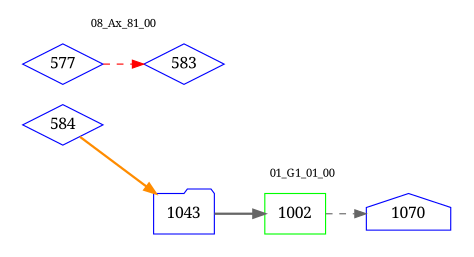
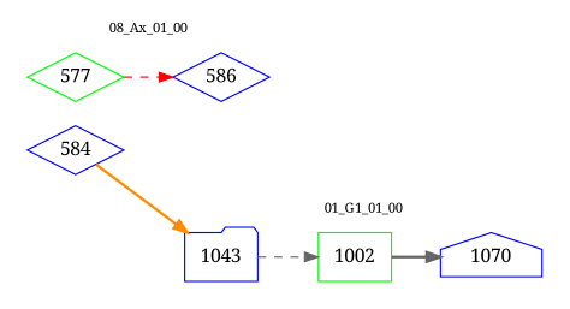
  digraph {
    fontname="Noto Serif"
    rankdir=LR
    node [color=blue fontname="Noto Serif" shape=diamond]
    edge [color=gray40 fontname="Noto Serif" style=bold]
    n1 [label=584]
-   n2 [label=577]
-   n3 [label=583]
+   n2 [color=green label=577]
+   n3 [label=586]
    n4 [label=1043 shape=folder]
    n5 [color=green label=1002 shape=box]
    n6 [label=1070 shape=house]
    subgraph cluster_1 {
      color=white
      fontsize=10
-     label="08_Ax_81_00"
+     label="08_Ax_01_00"
      n1
      n2
      n3
    }
    subgraph cluster_2 {
      color=white
      fontsize=10
      label="01_G1_01_00"
      n4
      n5
      n6
    }
    n1 -> n4 [color=darkorange]
    n2 -> n3 [color=red style=dashed]
-   n4 -> n5
-   n5 -> n6 [style=dashed]
+   n4 -> n5 [style=dashed]
+   n5 -> n6
  }
